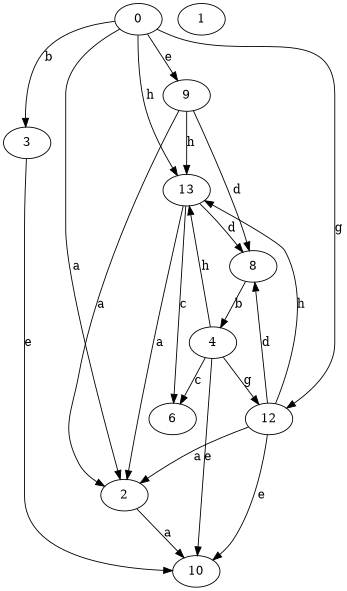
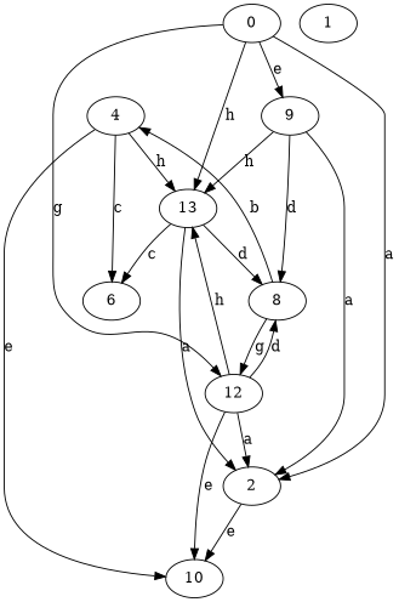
  strict digraph {
    2
    10
-   3
    4
    6
    13
    8
    0
    9
    12
    1
-   2 -> 10 [label=a]
-   3 -> 10 [label=e]
+   2 -> 10 [label=e]
    4 -> 10 [label=e]
    4 -> 6 [label=c]
    4 -> 13 [label=h]
    13 -> 2 [label=a]
    13 -> 6 [label=c]
    13 -> 8 [label=d]
    8 -> 4 [label=b]
-   4 -> 12 [label=g]
+   8 -> 12 [label=g]
    0 -> 2 [label=a]
-   0 -> 3 [label=b]
    0 -> 13 [label=h]
    0 -> 9 [label=e]
    0 -> 12 [label=g]
    9 -> 2 [label=a]
    9 -> 13 [label=h]
    9 -> 8 [label=d]
    12 -> 2 [label=a]
    12 -> 10 [label=e]
    12 -> 13 [label=h]
    12 -> 8 [label=d]
  }
